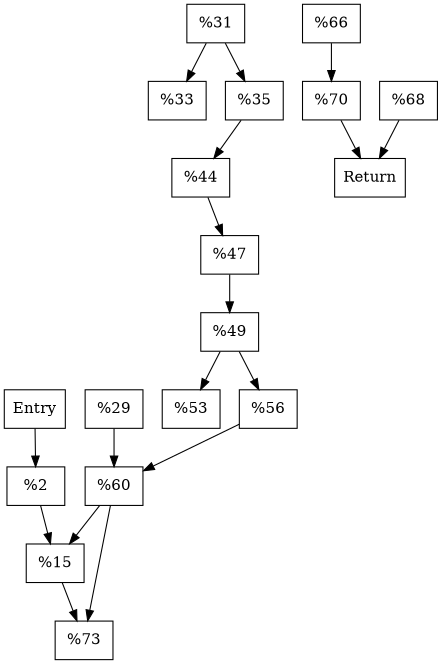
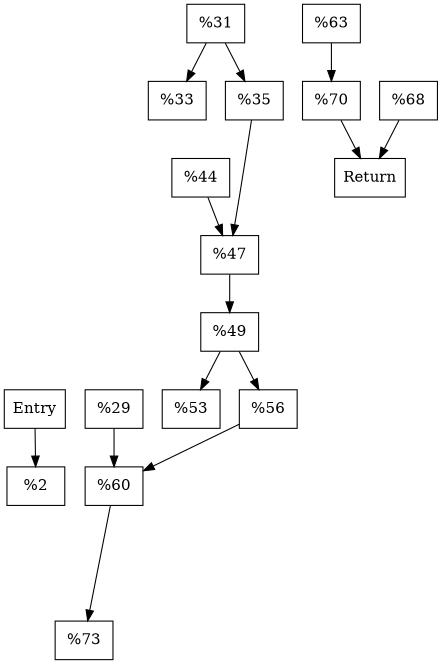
  digraph {
    node [shape=box]
    n1 [label=Entry]
    n2 [label="%2"]
-   n3 [label="%15"]
    n4 [label="%73"]
    n5 [label="%29"]
    n6 [label="%60"]
    n7 [label="%31"]
    n8 [label="%33"]
    n9 [label="%35"]
    n10 [label="%44"]
    n11 [label="%47"]
    n12 [label="%49"]
    n13 [label="%53"]
    n14 [label="%56"]
-   n15 [label="%66"]
+   n15 [label="%63"]
    n16 [label="%70"]
    n17 [label=Return]
    n18 [label="%68"]
    n1 -> n2
-   n2 -> n3
-   n3 -> n4
    n5 -> n6
-   n6 -> n3
    n6 -> n4
    n7 -> n8
    n7 -> n9
-   n9 -> n10
+   n9 -> n11
    n10 -> n11
    n11 -> n12
    n12 -> n13
    n12 -> n14
    n14 -> n6
    n15 -> n16
    n16 -> n17
    n18 -> n17
  }
